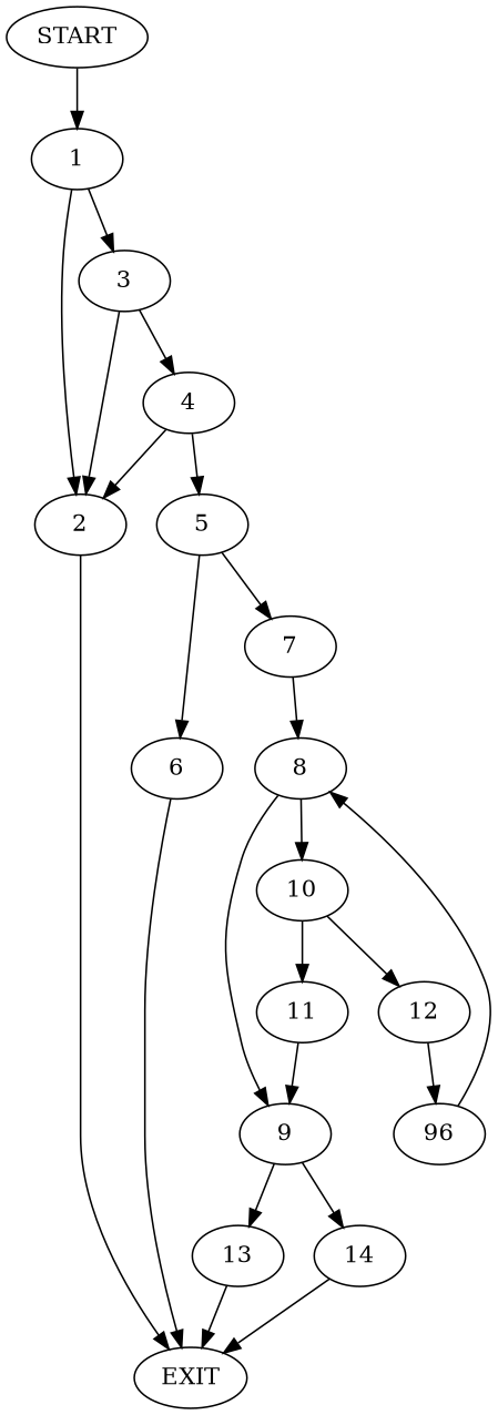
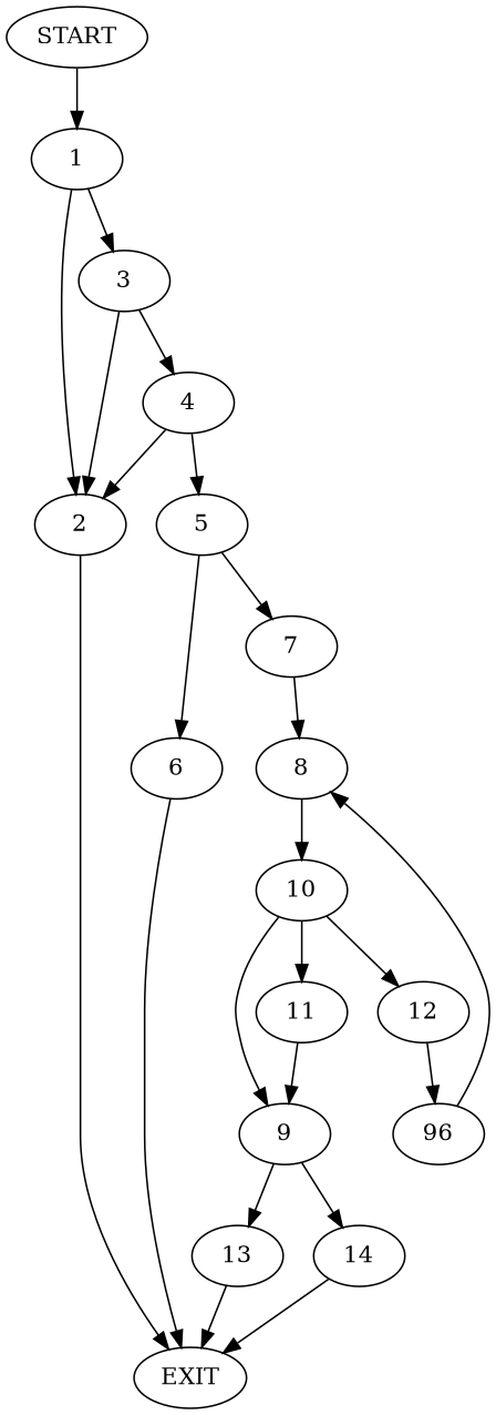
  digraph {
    n1 [label=START]
    1
    2
    3
    n5 [label=EXIT]
    4
    5
    6
    7
    8
    9
    10
    13
    14
    11
    12
    n17 [label=96]
    n1 -> 1
    1 -> 2
    1 -> 3
    2 -> n5
    3 -> 2
    3 -> 4
    4 -> 2
    4 -> 5
    5 -> 6
    5 -> 7
    6 -> n5
    7 -> 8
-   8 -> 9
+   10 -> 9
    8 -> 10
    9 -> 13
    9 -> 14
    10 -> 11
    10 -> 12
    13 -> n5
    14 -> n5
    11 -> 9
    12 -> n17
    n17 -> 8
  }
